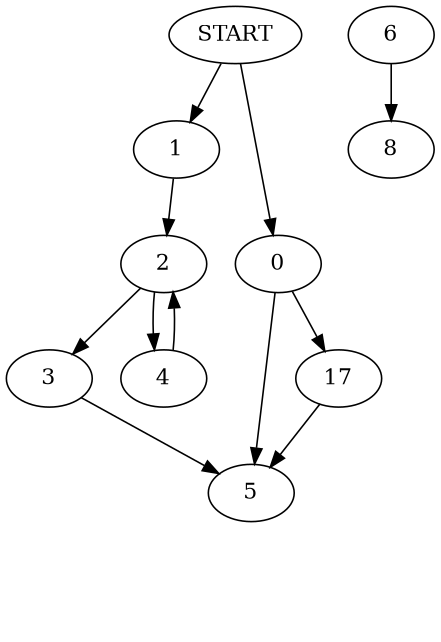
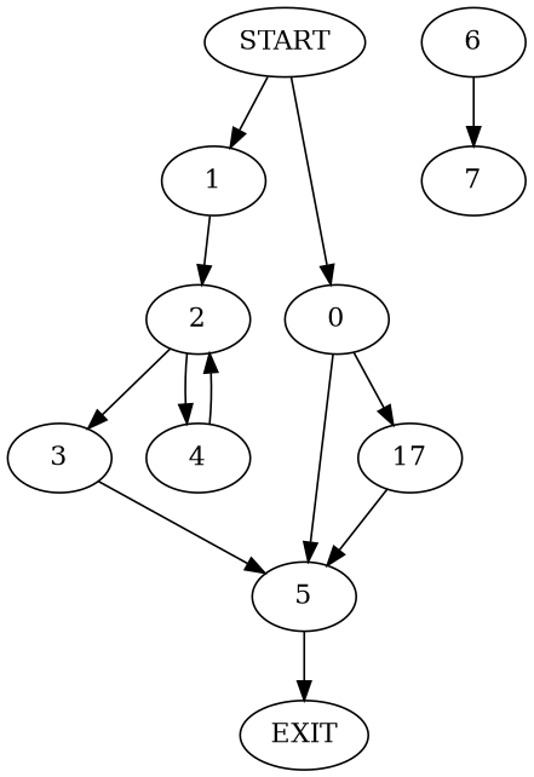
  digraph {
    n1 [label=START]
    1
    n3 [label=0]
    2
    6
-   8
+   8 [label=7]
    5
    n8 [label=17]
+   n9 [label=EXIT]
    3
    4
    n1 -> 1
    n1 -> n3
    1 -> 2
    n3 -> 5
    n3 -> n8
    2 -> 3
    2 -> 4
    6 -> 8
+   5 -> n9
    n8 -> 5
    3 -> 5
    4 -> 2
  }
